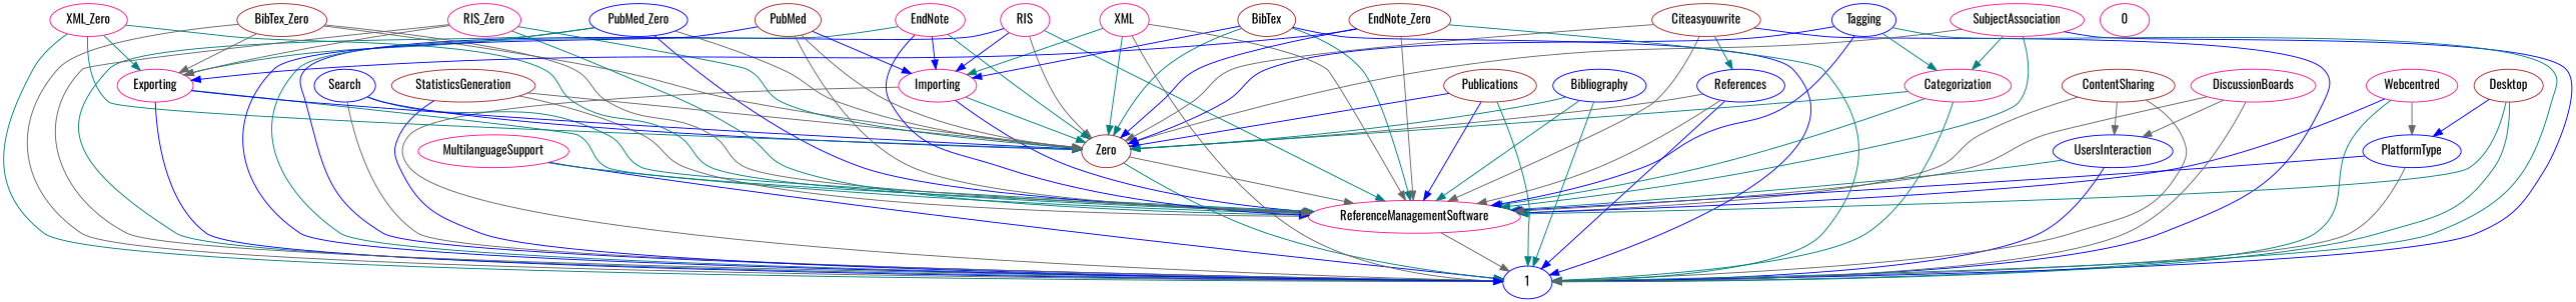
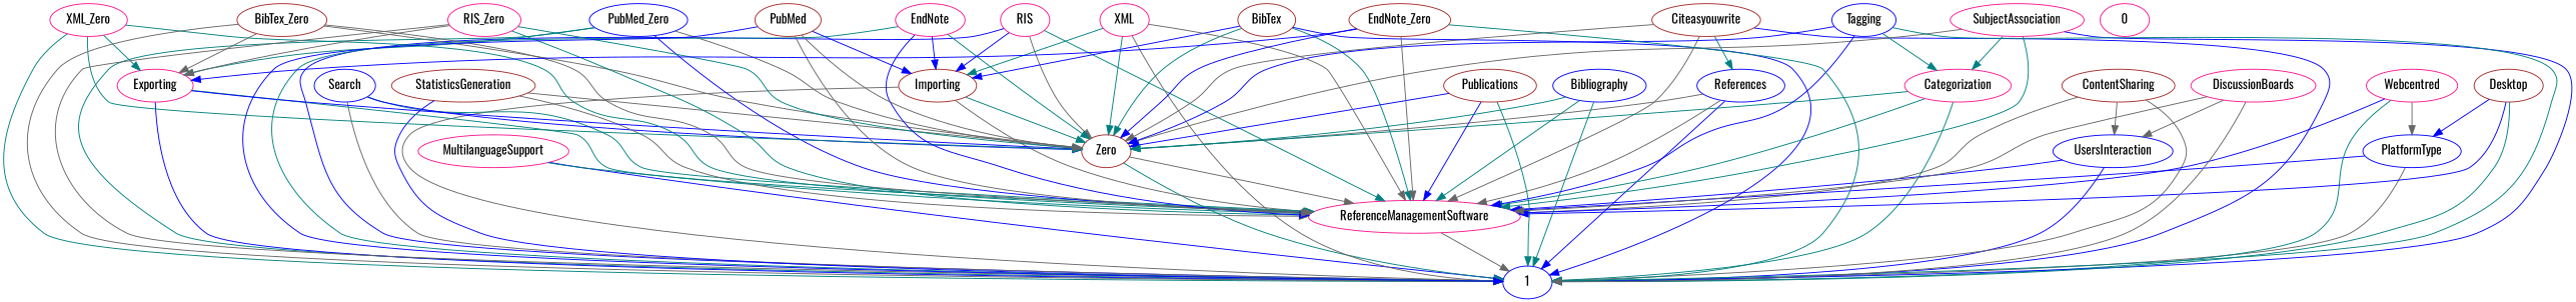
  digraph {
    fontname=Oswald
    node [color=deeppink fontname=Oswald]
    edge [color=teal fontname=Oswald]
    1 [color=blue]
    MultilanguageSupport
    ReferenceManagementSoftware
    RIS
    n5 [color=brown label=Zero]
-   Importing
+   Importing [color=brown]
    UsersInteraction [color=blue]
    ContentSharing [color=brown]
    Search [color=blue]
    StatisticsGeneration [color=brown]
    PlatformType [color=blue]
    PubMed_Zero [color=blue]
    Exporting
    Citeasyouwrite [color=brown]
    References [color=blue]
    BibTex [color=brown]
    XML_Zero
    0
    Webcentred
    SubjectAssociation
    Categorization
    Publications [color=brown]
    BibTex_Zero [color=brown]
    Bibliography [color=blue]
    RIS_Zero
    Tagging [color=blue]
    XML
    Desktop [color=brown]
    EndNote
    PubMed [color=brown]
    EndNote_Zero [color=brown]
    DiscussionBoards
    MultilanguageSupport -> 1 [color=blue]
    MultilanguageSupport -> ReferenceManagementSoftware
    ReferenceManagementSoftware -> 1 [color=gray40]
    RIS -> 1 [color=blue]
    RIS -> ReferenceManagementSoftware
    RIS -> n5 [color=gray40]
    RIS -> Importing [color=blue]
    n5 -> 1
    n5 -> ReferenceManagementSoftware [color=gray40]
    Importing -> 1 [color=gray40]
-   Importing -> ReferenceManagementSoftware [color=blue]
+   Importing -> ReferenceManagementSoftware [color=gray40]
    Importing -> n5
    UsersInteraction -> 1 [color=blue]
-   UsersInteraction -> ReferenceManagementSoftware
+   UsersInteraction -> ReferenceManagementSoftware [color=blue]
    ContentSharing -> 1 [color=gray40]
    ContentSharing -> ReferenceManagementSoftware [color=gray40]
    ContentSharing -> UsersInteraction [color=gray40]
    Search -> 1 [color=gray40]
    Search -> ReferenceManagementSoftware
    Search -> n5 [color=blue]
    StatisticsGeneration -> 1 [color=blue]
    StatisticsGeneration -> ReferenceManagementSoftware [color=gray40]
    StatisticsGeneration -> n5 [color=gray40]
    PlatformType -> 1 [color=gray40]
    PlatformType -> ReferenceManagementSoftware [color=blue]
    PubMed_Zero -> 1
    PubMed_Zero -> ReferenceManagementSoftware [color=blue]
    PubMed_Zero -> n5 [color=gray40]
    PubMed_Zero -> Exporting
    Exporting -> 1 [color=blue]
    Exporting -> ReferenceManagementSoftware
    Exporting -> n5 [color=blue]
    Citeasyouwrite -> 1 [color=blue]
    Citeasyouwrite -> ReferenceManagementSoftware [color=gray40]
    Citeasyouwrite -> n5 [color=gray40]
    Citeasyouwrite -> References
    References -> 1 [color=blue]
    References -> ReferenceManagementSoftware [color=gray40]
    References -> n5 [color=gray40]
    BibTex -> 1 [color=blue]
    BibTex -> ReferenceManagementSoftware
    BibTex -> n5
    BibTex -> Importing [color=blue]
    XML_Zero -> 1
    XML_Zero -> ReferenceManagementSoftware
    XML_Zero -> n5
    XML_Zero -> Exporting
    Webcentred -> 1
    Webcentred -> ReferenceManagementSoftware [color=blue]
    Webcentred -> PlatformType [color=gray40]
    SubjectAssociation -> 1 [color=blue]
    SubjectAssociation -> ReferenceManagementSoftware
    SubjectAssociation -> n5 [color=gray40]
    SubjectAssociation -> Categorization
    Categorization -> 1
    Categorization -> ReferenceManagementSoftware
    Categorization -> n5
    Publications -> 1
    Publications -> ReferenceManagementSoftware [color=blue]
    Publications -> n5 [color=blue]
    BibTex_Zero -> 1 [color=gray40]
    BibTex_Zero -> ReferenceManagementSoftware [color=gray40]
    BibTex_Zero -> n5 [color=gray40]
    BibTex_Zero -> Exporting [color=gray40]
    Bibliography -> 1
    Bibliography -> ReferenceManagementSoftware
    Bibliography -> n5
    RIS_Zero -> 1 [color=gray40]
    RIS_Zero -> ReferenceManagementSoftware
    RIS_Zero -> n5
    RIS_Zero -> Exporting [color=gray40]
    Tagging -> 1
    Tagging -> ReferenceManagementSoftware [color=blue]
    Tagging -> n5 [color=blue]
    Tagging -> Categorization
    XML -> 1 [color=gray40]
    XML -> ReferenceManagementSoftware [color=gray40]
    XML -> n5
    XML -> Importing
    Desktop -> 1
-   Desktop -> ReferenceManagementSoftware
+   Desktop -> ReferenceManagementSoftware [color=blue]
    Desktop -> PlatformType [color=blue]
    EndNote -> 1
    EndNote -> ReferenceManagementSoftware [color=blue]
    EndNote -> n5
    EndNote -> Importing [color=blue]
    PubMed -> 1 [color=blue]
    PubMed -> ReferenceManagementSoftware [color=gray40]
    PubMed -> n5 [color=gray40]
    PubMed -> Importing [color=blue]
    EndNote_Zero -> 1
    EndNote_Zero -> ReferenceManagementSoftware [color=gray40]
    EndNote_Zero -> n5 [color=blue]
    EndNote_Zero -> Exporting [color=blue]
    DiscussionBoards -> 1 [color=gray40]
    DiscussionBoards -> ReferenceManagementSoftware [color=gray40]
    DiscussionBoards -> UsersInteraction [color=gray40]
  }
